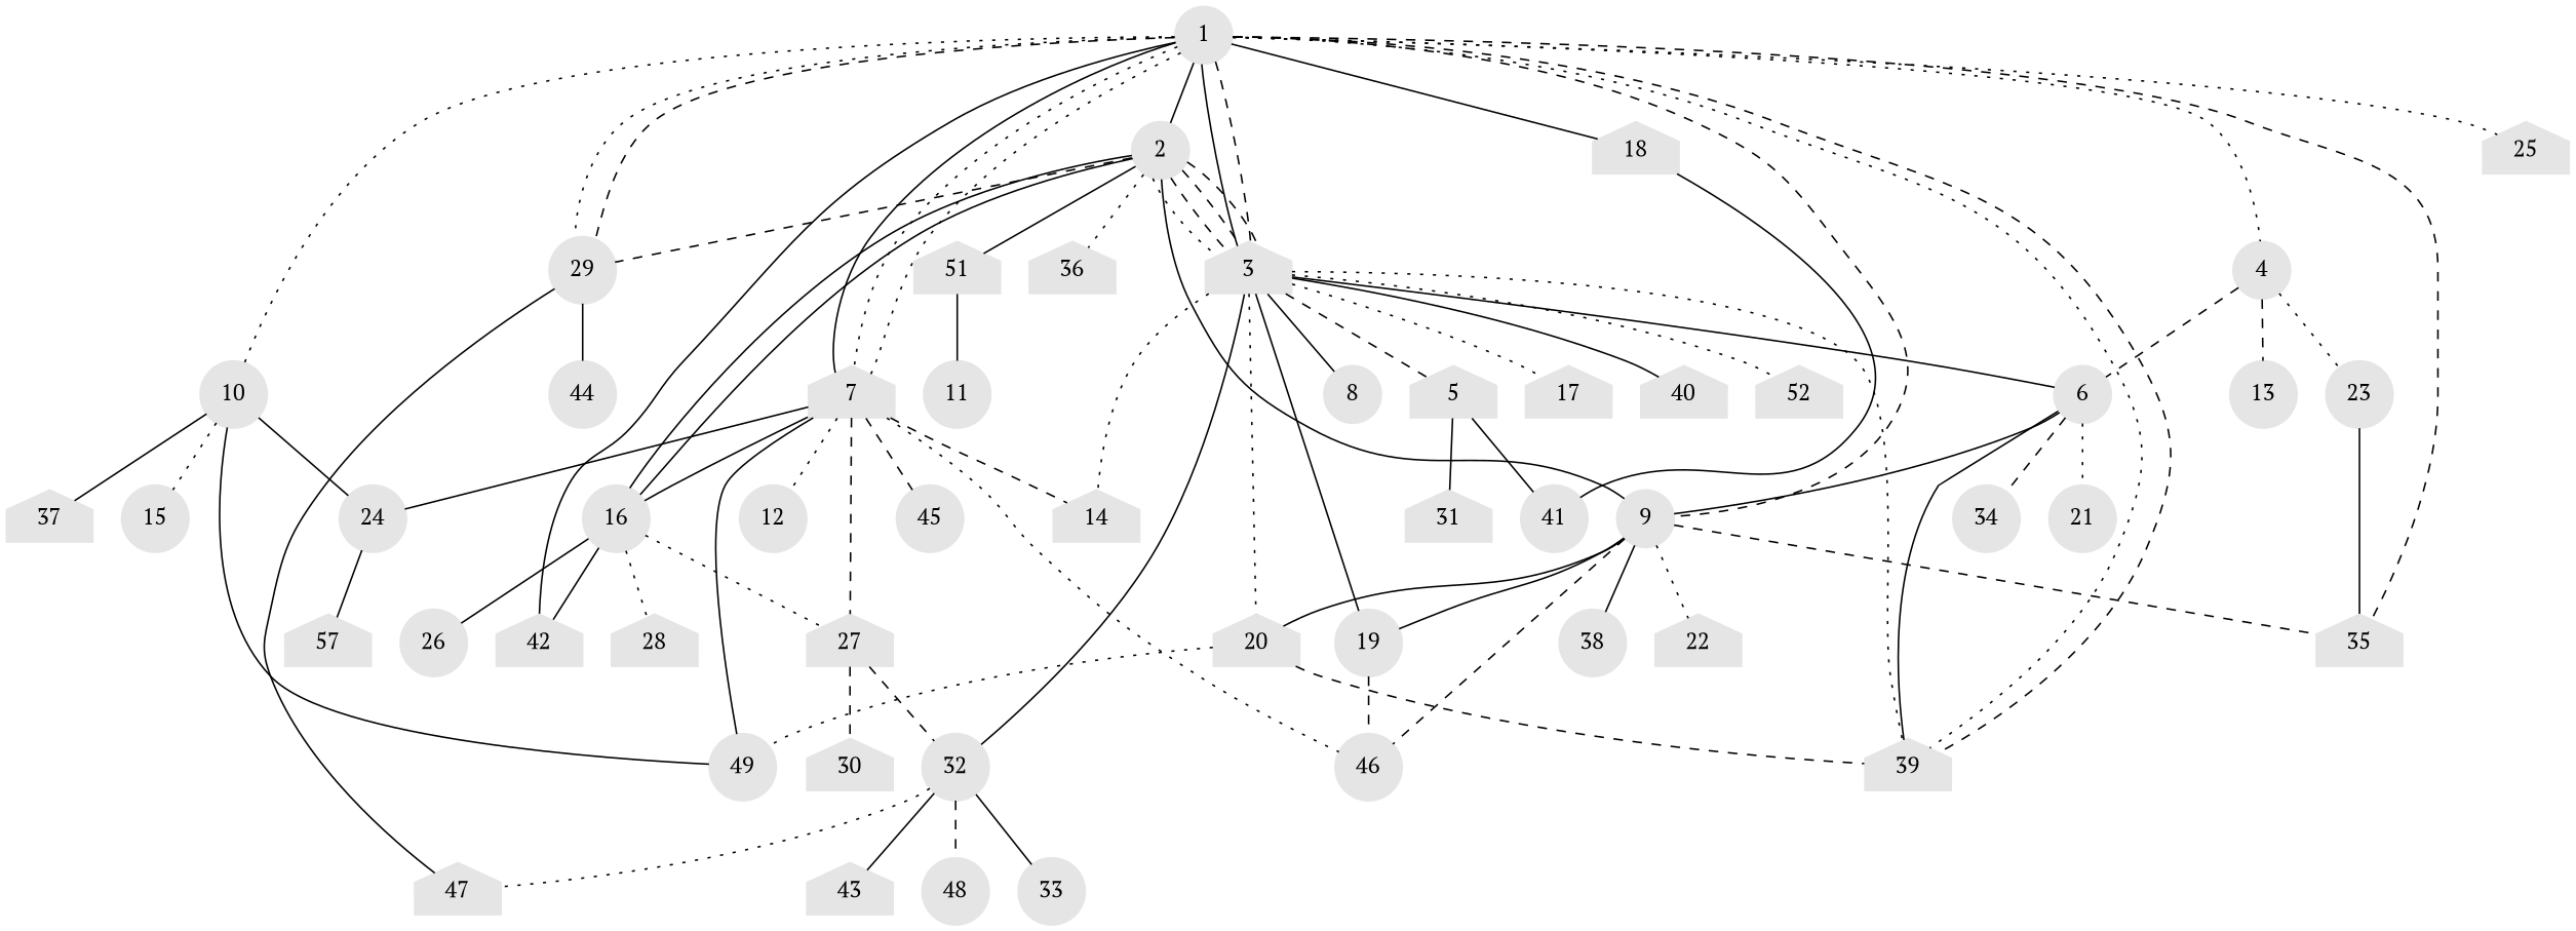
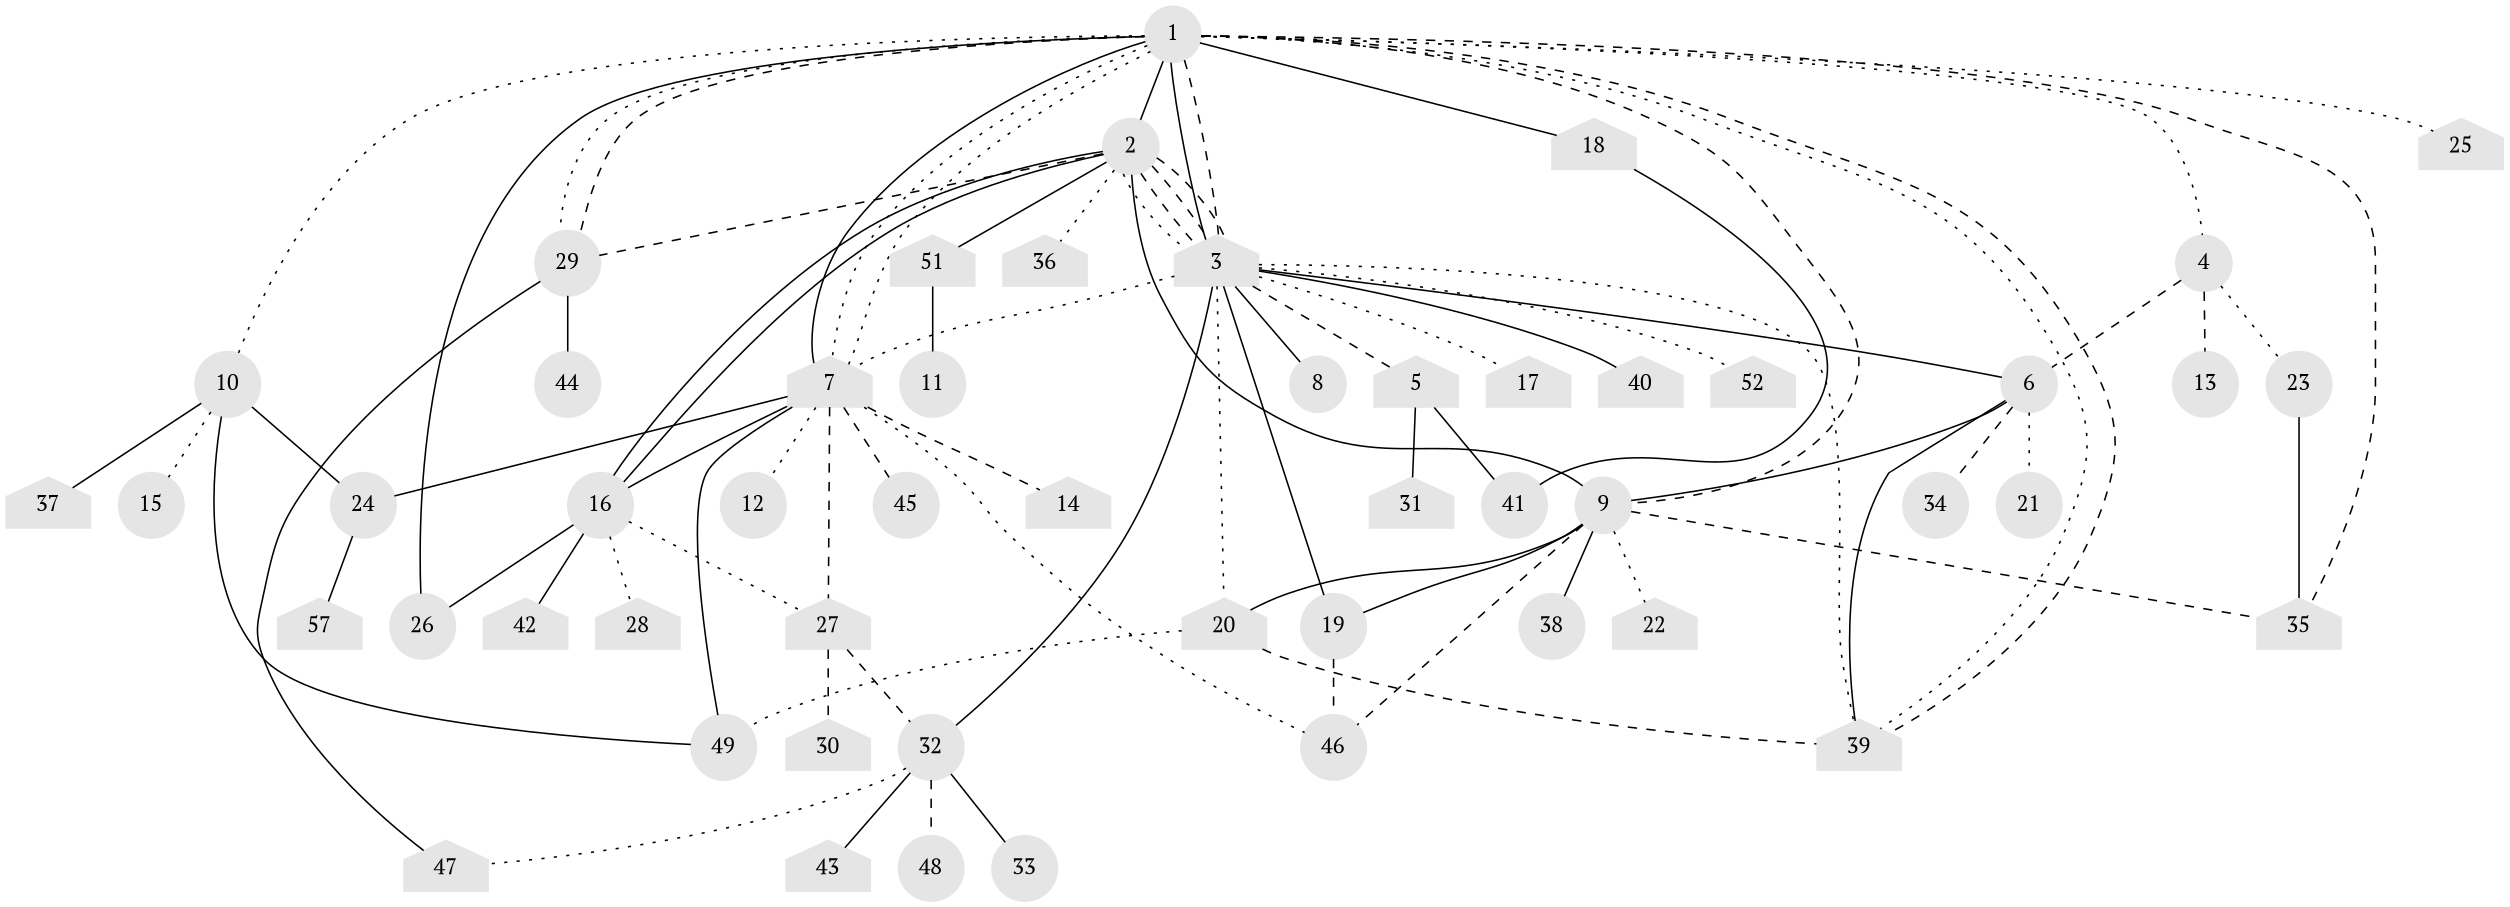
  graph {
    fontname="PT Serif"
    node [color=gray90 fontname="PT Serif" shape=circle style=filled]
    edge [fontname="PT Serif" style=solid]
    1
    2
    3 [shape=house]
    4
    7 [shape=house]
    9
    10
    18 [shape=house]
    25 [shape=house]
    26
    29
    35 [shape=house]
    39 [shape=house]
    16
    36 [shape=house]
    51 [shape=house]
    5 [shape=house]
    6
    8
    17 [shape=house]
    19
    20 [shape=house]
    32
    40 [shape=house]
    52 [shape=house]
    13
    23
    12
    14 [shape=house]
    24
    27 [shape=house]
    45
    46
    49
    22 [shape=house]
    38
    15
    37 [shape=house]
    41
    44
    47 [shape=house]
    28 [shape=house]
    42 [shape=house]
    11
    31 [shape=house]
    21
    34
    33
    43 [shape=house]
    48
    n51 [label=57 shape=house]
    30 [shape=house]
    1 -- 2
    1 -- 3
    1 -- 3 [style=dashed]
    1 -- 4 [style=dotted]
    1 -- 7
    1 -- 7 [style=dotted]
    1 -- 7 [style=dotted]
    1 -- 9 [style=dashed]
    1 -- 10 [style=dotted]
    1 -- 18
    1 -- 25 [style=dotted]
-   1 -- 42
+   1 -- 26
    1 -- 29 [style=dotted]
    1 -- 29 [style=dashed]
    1 -- 35 [style=dashed]
    1 -- 39 [style=dotted]
    1 -- 39 [style=dashed]
    2 -- 3 [style=dotted]
    2 -- 3 [style=dashed]
    2 -- 3 [style=dashed]
    2 -- 3 [style=dashed]
    2 -- 9
    2 -- 29 [style=dashed]
    2 -- 16
    2 -- 16
    2 -- 36 [style=dotted]
    2 -- 51
-   3 -- 14 [style=dotted]
+   3 -- 7 [style=dotted]
    3 -- 39 [style=dotted]
    3 -- 5 [style=dashed]
    3 -- 6
    3 -- 8
    3 -- 17 [style=dotted]
    3 -- 19
    3 -- 20 [style=dotted]
    3 -- 32
    3 -- 40
    3 -- 52 [style=dotted]
    4 -- 6 [style=dashed]
    4 -- 13 [style=dashed]
    4 -- 23 [style=dotted]
    7 -- 16
    7 -- 12 [style=dotted]
    7 -- 14 [style=dashed]
    7 -- 24
    7 -- 27 [style=dashed]
    7 -- 45 [style=dashed]
    7 -- 46 [style=dotted]
    7 -- 49
    9 -- 35 [style=dashed]
    9 -- 19
    9 -- 20
    9 -- 46 [style=dashed]
    9 -- 22 [style=dotted]
    9 -- 38
    10 -- 24
    10 -- 49
    10 -- 15 [style=dotted]
    10 -- 37
    18 -- 41
    29 -- 44
    29 -- 47
    16 -- 26
    16 -- 27 [style=dotted]
    16 -- 28 [style=dotted]
    16 -- 42
    51 -- 11
    5 -- 41
    5 -- 31
    6 -- 9
    6 -- 39
    6 -- 21 [style=dotted]
    6 -- 34 [style=dashed]
    19 -- 46 [style=dashed]
    20 -- 39 [style=dashed]
    20 -- 49 [style=dotted]
    32 -- 47 [style=dotted]
    32 -- 33
    32 -- 43
    32 -- 48 [style=dashed]
    23 -- 35
    24 -- n51
    27 -- 32 [style=dashed]
    27 -- 30 [style=dashed]
  }
